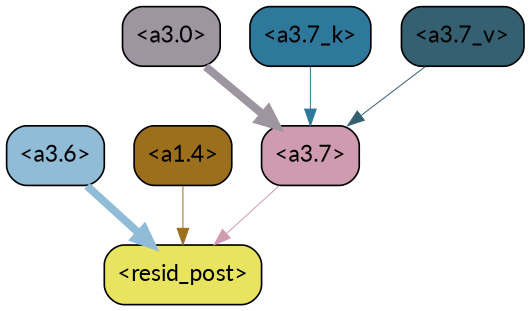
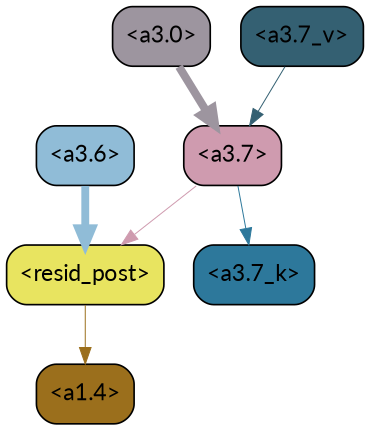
  strict digraph {
    fontname=Lato
    splines=true
    node [color=black fontname=Lato shape=box style="filled, rounded"]
    edge [fontname=Lato penwidth=0.6]
    "<a3.7>" [fillcolor="#cf9baf"]
    "<resid_post>" [fillcolor="#e8e460"]
    "<a3.6>" [fillcolor="#90bcd7"]
    "<a3.0>" [fillcolor="#9d959f"]
    "<a1.4>" [fillcolor="#9b6f1c"]
    "<a3.7_k>" [fillcolor="#2d789b"]
    "<a3.7_v>" [fillcolor="#346072"]
    "<a3.7>" -> "<resid_post>" [color="#cf9baf"]
    "<a3.6>" -> "<resid_post>" [color="#90bcd7" penwidth=4.753257989883423]
    "<a3.0>" -> "<a3.7>" [color="#9d959f" penwidth=4.90053927898407]
-   "<a1.4>" -> "<resid_post>" [color="#9b6f1c"]
-   "<a3.7_k>" -> "<a3.7>" [color="#2d789b"]
+   "<resid_post>" -> "<a1.4>" [color="#9b6f1c"]
+   "<a3.7>" -> "<a3.7_k>" [color="#2d789b"]
    "<a3.7_v>" -> "<a3.7>" [color="#346072"]
  }
